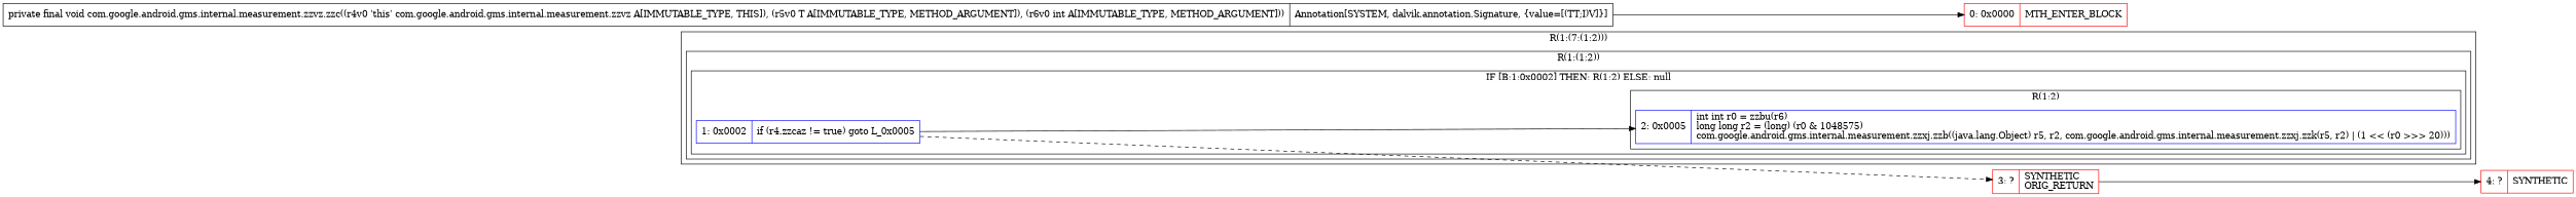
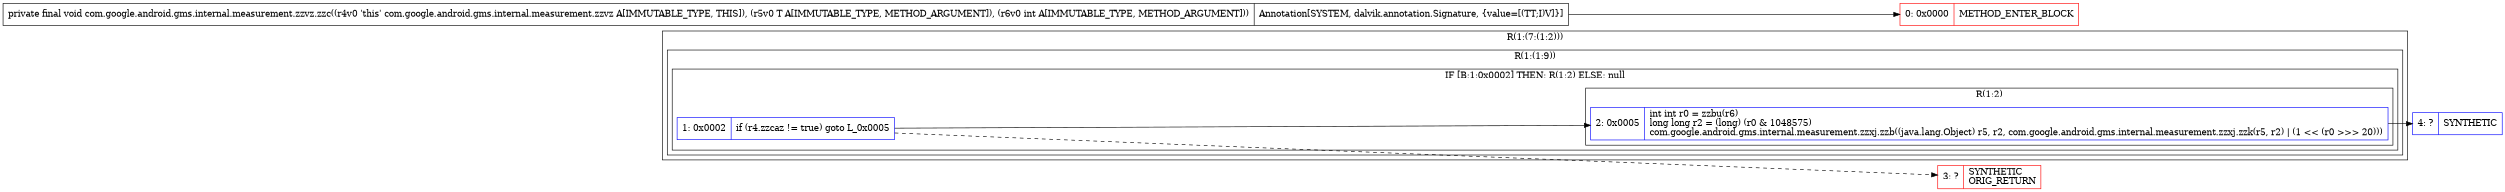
  digraph {
    rankdir=LR
    node [color=red shape=record]
    n1 [color=blue label="{2\:\ 0x0005|int int r0 = zzbu(r6)\llong long r2 = (long) (r0 & 1048575)\lcom.google.android.gms.internal.measurement.zzxj.zzb((java.lang.Object) r5, r2, com.google.android.gms.internal.measurement.zzxj.zzk(r5, r2) \| (1 \<\< (r0 \>\>\> 20)))\l}"]
    n2 [color=blue label="{1\:\ 0x0002|if (r4.zzcaz != true) goto L_0x0005\l}"]
-   n3 [label="{4\:\ ?|SYNTHETIC\l}"]
+   n3 [color=blue label="{4\:\ ?|SYNTHETIC\l}"]
    n4 [label="{3\:\ ?|SYNTHETIC\lORIG_RETURN\l}"]
-   n5 [label="{0\:\ 0x0000|MTH_ENTER_BLOCK\l}"]
+   n5 [label="{0\:\ 0x0000|METHOD_ENTER_BLOCK\l}"]
    n6 [label="{private final void com.google.android.gms.internal.measurement.zzvz.zzc((r4v0 'this' com.google.android.gms.internal.measurement.zzvz A[IMMUTABLE_TYPE, THIS]), (r5v0 T A[IMMUTABLE_TYPE, METHOD_ARGUMENT]), (r6v0 int A[IMMUTABLE_TYPE, METHOD_ARGUMENT]))  | Annotation[SYSTEM, dalvik.annotation.Signature, \{value=[(TT;I)V]\}]\l}" color=""]
    subgraph cluster_1 {
      label="R(1:(7:(1:2)))"
      subgraph cluster_2 {
-       label="R(1:(1:2))"
+       label="R(1:(1:9))"
        subgraph cluster_3 {
          label="IF [B:1:0x0002] THEN: R(1:2) ELSE: null"
          n2
          subgraph cluster_4 {
            label="R(1:2)"
            n1
          }
        }
      }
    }
-   n4 -> n3
+   n1 -> n3
    n2 -> n1
    n2 -> n4 [style=dashed]
    n6 -> n5
  }
